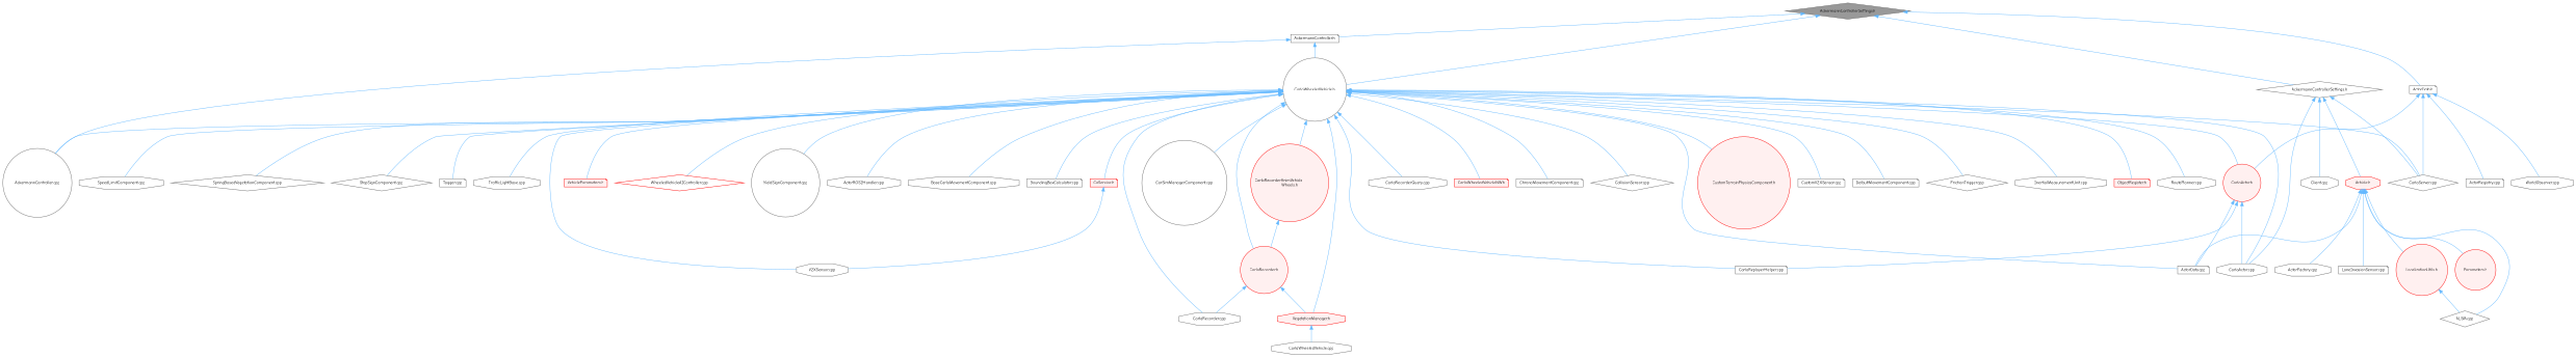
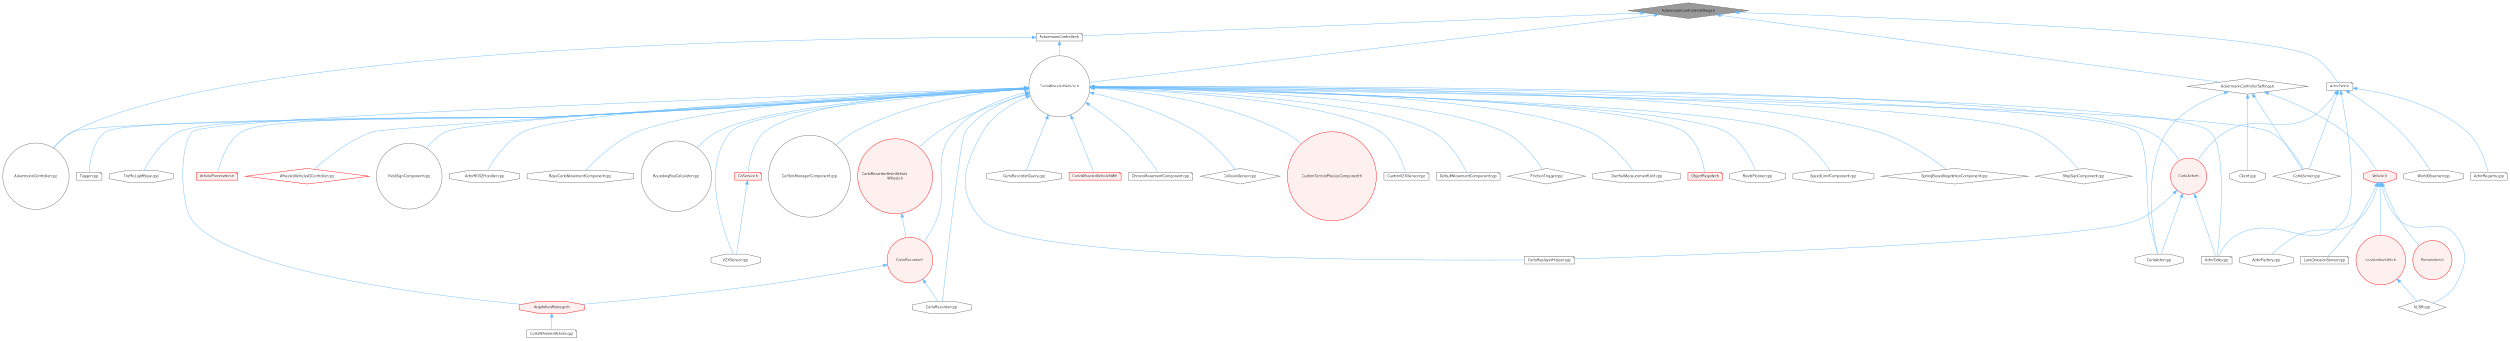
  digraph {
    fontname="Comic Neue"
    node [color=grey40 fillcolor=white fontname="Comic Neue" fontsize=10 shape=note style=filled]
    edge [color=steelblue1 dir=back fontname="Comic Neue" fontsize=10 labelfontname=Helvetica labelfontsize=10 style=solid]
    n1 [color=gray40 fillcolor=grey60 fontcolor=black height=0.2 label="AckermannControllerSettings.h" shape=diamond width=0.4]
    n2 [height=0.2 label="AckermannController.h" width=0.4]
    n3 [height=0.2 label="CarlaWheeledVehicle.h" shape=circle width=0.4]
    n4 [height=0.2 label="AckermannControllerSettings.h" shape=diamond width=0.4]
    n5 [height=0.2 label="ActorData.h" width=0.4]
    n6 [height=0.2 label="AckermannController.cpp" shape=circle width=0.4]
    n7 [height=0.2 label="ActorData.cpp" width=0.4]
    n8 [height=0.2 label="ActorROS2Handler.cpp" shape=octagon width=0.4]
    n9 [height=0.2 label="BaseCarlaMovementComponent.cpp" shape=octagon width=0.4]
-   n10 [height=0.2 label="BoundingBoxCalculator.cpp" width=0.4]
+   n10 [height=0.2 label="BoundingBoxCalculator.cpp" shape=circle width=0.4]
    n11 [color=red fillcolor="#FFF0F0" height=0.2 label="CaService.h" width=0.4]
    n12 [height=0.2 label="V2XSensor.cpp" shape=octagon width=0.4]
    n13 [height=0.2 label="CarSimManagerComponent.cpp" shape=circle width=0.4]
    n14 [height=0.2 label="CarlaActor.cpp" shape=octagon width=0.4]
    n15 [color=red fillcolor="#FFF0F0" height=0.2 label="CarlaActor.h" shape=circle width=0.4]
    n16 [height=0.2 label="CarlaReplayerHelper.cpp" width=0.4]
    n17 [height=0.2 label="CarlaRecorder.cpp" shape=octagon width=0.4]
    n18 [color=red fillcolor="#FFF0F0" height=0.2 label="CarlaRecorder.h" shape=circle width=0.4]
    n19 [height=0.2 label="CarlaRecorderQuery.cpp" shape=octagon width=0.4]
    n20 [color=red fillcolor="#FFF0F0" height=0.2 label="CarlaRecorderAnimVehicle\lWheels.h" shape=circle width=0.4]
    n21 [height=0.2 label="CarlaServer.cpp" shape=diamond width=0.4]
    n22 [color=red fillcolor="#FFF0F0" height=0.2 label="CarlaWheeledVehicleNW.h" width=0.4]
    n23 [height=0.2 label="ChronoMovementComponent.cpp" width=0.4]
    n24 [height=0.2 label="CollisionSensor.cpp" shape=diamond width=0.4]
    n25 [color=red fillcolor="#FFF0F0" height=0.2 label="CustomTerrainPhysicsComponent.h" shape=circle width=0.4]
    n26 [height=0.2 label="CustomV2XSensor.cpp" width=0.4]
    n27 [height=0.2 label="DefaultMovementComponent.cpp" width=0.4]
    n28 [height=0.2 label="FrictionTrigger.cpp" shape=diamond width=0.4]
    n29 [height=0.2 label="InertialMeasurementUnit.cpp" shape=octagon width=0.4]
    n30 [color=red fillcolor="#FFF0F0" height=0.2 label="ObjectRegister.h" width=0.4]
    n31 [height=0.2 label="RoutePlanner.cpp" shape=octagon width=0.4]
    n32 [height=0.2 label="SpeedLimitComponent.cpp" shape=octagon width=0.4]
    n33 [height=0.2 label="SpringBasedVegetationComponent.cpp" shape=diamond width=0.4]
    n34 [height=0.2 label="StopSignComponent.cpp" shape=diamond width=0.4]
    n35 [height=0.2 label="Tagger.cpp" width=0.4]
    n36 [height=0.2 label="TrafficLightBase.cpp" shape=octagon width=0.4]
    n37 [color=red fillcolor="#FFF0F0" height=0.2 label="VegetationManager.h" shape=octagon width=0.4]
    n38 [color=red fillcolor="#FFF0F0" height=0.2 label="VehicleParameters.h" width=0.4]
    n39 [color=red height=0.2 label="WheeledVehicleAIController.cpp" shape=diamond width=0.4]
    n40 [height=0.2 label="YieldSignComponent.cpp" shape=circle width=0.4]
    n41 [height=0.2 label="Client.cpp" shape=octagon width=0.4]
    n42 [color=red fillcolor="#FFF0F0" height=0.2 label="Vehicle.h" shape=octagon width=0.4]
    n43 [height=0.2 label="ActorRegistry.cpp" width=0.4]
    n44 [height=0.2 label="WorldObserver.cpp" shape=octagon width=0.4]
-   n45 [height=0.2 label="CarlaWheeledVehicle.cpp" shape=octagon width=0.4]
+   n45 [height=0.2 label="CarlaWheeledVehicle.cpp" width=0.4]
    n46 [height=0.2 label="ALSM.cpp" shape=diamond width=0.4]
    n47 [height=0.2 label="ActorFactory.cpp" shape=octagon width=0.4]
    n48 [height=0.2 label="LaneInvasionSensor.cpp" width=0.4]
    n49 [color=red fillcolor="#FFF0F0" height=0.2 label="LocalizationUtils.h" shape=circle width=0.4]
    n50 [color=red fillcolor="#FFF0F0" height=0.2 label="Parameters.h" shape=circle width=0.4]
    n1 -> n2
    n1 -> n3
    n1 -> n4
    n1 -> n5
    n2 -> n3
    n2 -> n6
    n3 -> n6
    n3 -> n7
    n3 -> n8
    n3 -> n9
    n3 -> n10
    n3 -> n11
    n3 -> n12
    n3 -> n13
    n3 -> n14
    n3 -> n15
    n3 -> n16
    n3 -> n17
    n3 -> n18
    n3 -> n19
    n3 -> n20
    n3 -> n21
    n3 -> n22
    n3 -> n23
    n3 -> n24
    n3 -> n25
    n3 -> n26
    n3 -> n27
    n3 -> n28
    n3 -> n29
    n3 -> n30
    n3 -> n31
    n3 -> n32
    n3 -> n33
    n3 -> n34
    n3 -> n35
    n3 -> n36
    n3 -> n37
    n3 -> n38
    n3 -> n39
    n3 -> n40
    n4 -> n14
    n4 -> n21
    n4 -> n41
    n4 -> n42
-   n42 -> n7
+   n5 -> n7
    n5 -> n15
    n5 -> n21
    n5 -> n43
    n5 -> n44
    n11 -> n12
    n15 -> n7
    n15 -> n14
    n15 -> n16
    n18 -> n17
    n18 -> n37
    n20 -> n18
    n37 -> n45
    n42 -> n46
    n42 -> n47
    n42 -> n48
    n42 -> n49
    n42 -> n50
    n49 -> n46
  }
